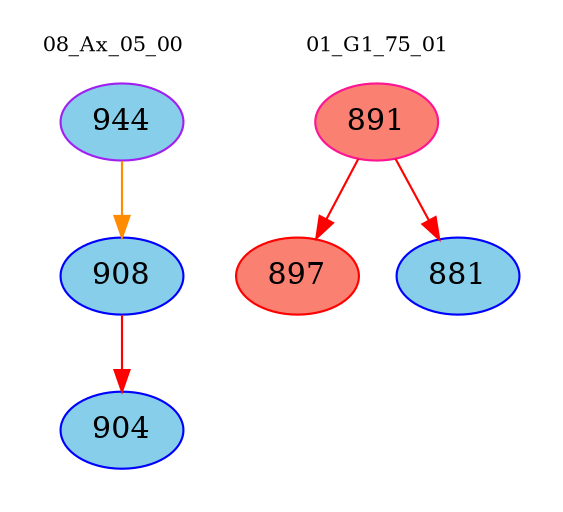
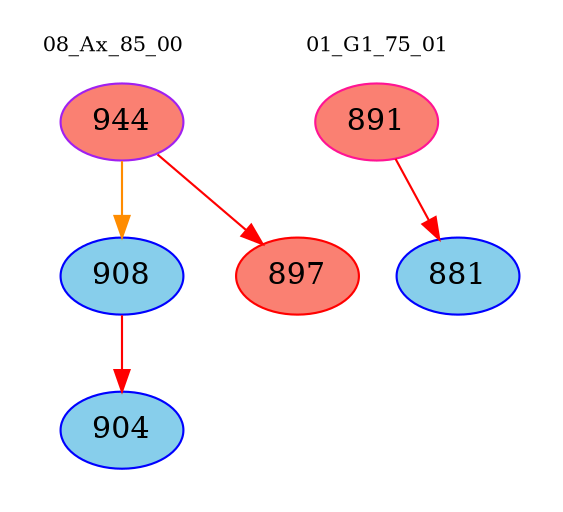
  digraph {
    node [color=blue fillcolor=skyblue style=filled]
    edge [color=red]
    n1 [label=908]
    n2 [label=904]
-   n3 [color=purple label=944]
+   n3 [color=purple fillcolor=salmon label=944]
    n4 [color=deeppink fillcolor=salmon label=891]
    n5 [label=881]
    n6 [color=red fillcolor=salmon label=897]
    subgraph cluster_1 {
      color=white
      fontsize=10
-     label="08_Ax_05_00"
+     label="08_Ax_85_00"
      n1
      n2
      n3
    }
    subgraph cluster_2 {
      color=white
      fontsize=10
      label="01_G1_75_01"
      n4
      n5
      n6
    }
    n1 -> n2
    n3 -> n1 [color=darkorange]
    n4 -> n5
-   n4 -> n6
+   n3 -> n6
  }
